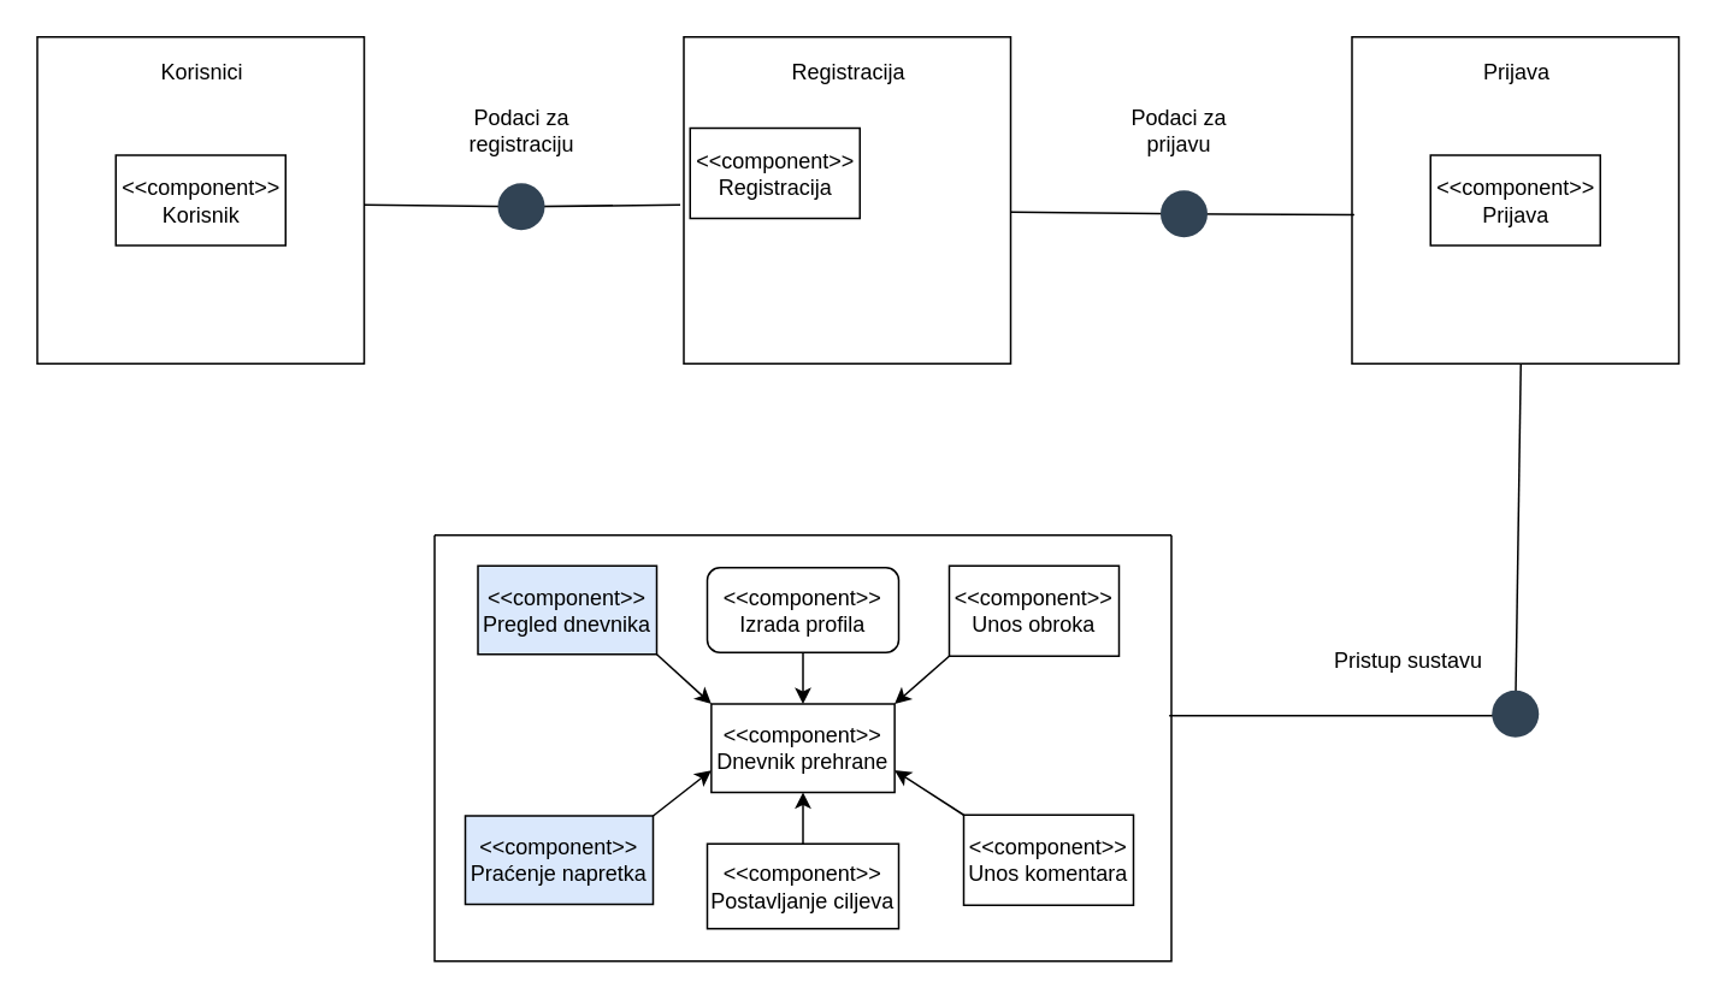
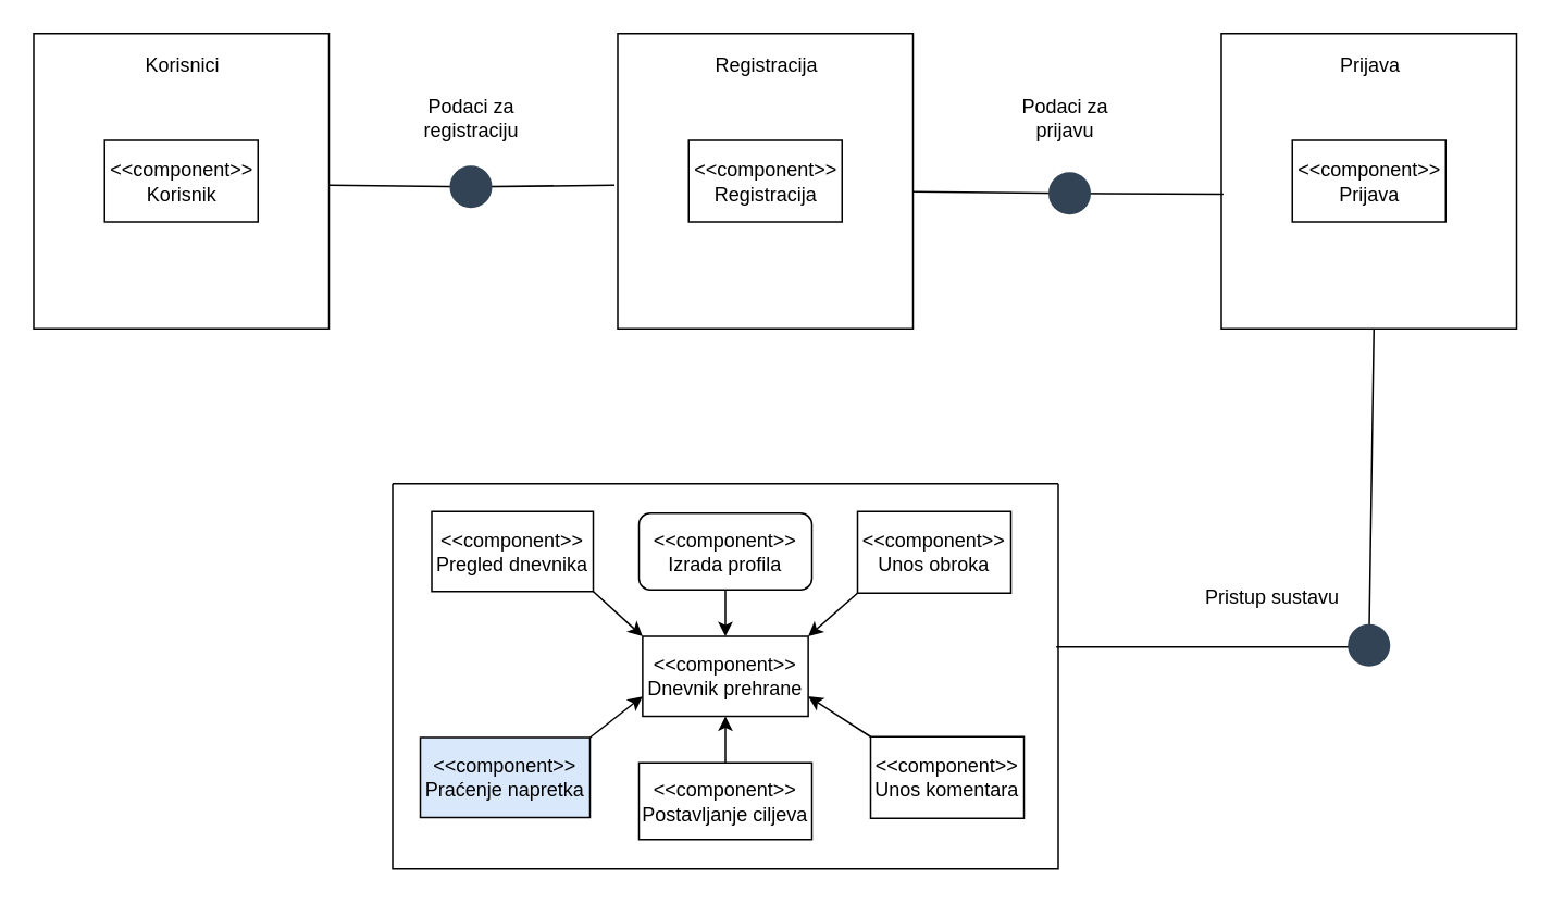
  <mxCell id="0" />
  <mxCell id="1" parent="0" />
  <mxCell id="2" value="" style="whiteSpace=wrap;html=1;aspect=fixed;" parent="1" vertex="1"><mxGeometry x="20" y="20" width="181" height="181" as="geometry" /></mxCell>
  <mxCell id="3" value="Korisnici" style="text;html=1;align=center;verticalAlign=middle;resizable=0;points=[];autosize=1;strokeColor=none;fillColor=none;" parent="1" vertex="1"><mxGeometry x="79" y="27" width="63" height="26" as="geometry" /></mxCell>
  <mxCell id="4" value="&amp;lt;&amp;lt;component&amp;gt;&amp;gt;&lt;div&gt;Korisnik&lt;/div&gt;" style="rounded=0;whiteSpace=wrap;html=1;" parent="1" vertex="1"><mxGeometry x="63.5" y="85.5" width="94" height="50" as="geometry" /></mxCell>
  <mxCell id="5" value="" style="whiteSpace=wrap;html=1;aspect=fixed;" parent="1" vertex="1"><mxGeometry x="378" y="20" width="181" height="181" as="geometry" /></mxCell>
  <mxCell id="6" value="" style="whiteSpace=wrap;html=1;aspect=fixed;" parent="1" vertex="1"><mxGeometry x="748" y="20" width="181" height="181" as="geometry" /></mxCell>
  <mxCell id="7" value="Registracija" style="text;html=1;align=center;verticalAlign=middle;resizable=0;points=[];autosize=1;strokeColor=none;fillColor=none;" parent="1" vertex="1"><mxGeometry x="428" y="27" width="81" height="26" as="geometry" /></mxCell>
  <mxCell id="8" value="Prijava" style="text;html=1;align=center;verticalAlign=middle;resizable=0;points=[];autosize=1;strokeColor=none;fillColor=none;" parent="1" vertex="1"><mxGeometry x="811" y="27" width="55" height="26" as="geometry" /></mxCell>
- <mxCell id="9" value="&amp;lt;&amp;lt;component&amp;gt;&amp;gt;&lt;div&gt;Registracija&lt;/div&gt;" style="rounded=0;whiteSpace=wrap;html=1;" parent="1" vertex="1"><mxGeometry x="381.5" y="70.5" width="94" height="50" as="geometry" /></mxCell>
+ <mxCell id="9" value="&amp;lt;&amp;lt;component&amp;gt;&amp;gt;&lt;div&gt;Registracija&lt;/div&gt;" style="rounded=0;whiteSpace=wrap;html=1;" parent="1" vertex="1"><mxGeometry x="421.5" y="85.5" width="94" height="50" as="geometry" /></mxCell>
  <mxCell id="10" value="&amp;lt;&amp;lt;component&amp;gt;&amp;gt;&lt;div&gt;Prijava&lt;/div&gt;" style="rounded=0;whiteSpace=wrap;html=1;" parent="1" vertex="1"><mxGeometry x="791.5" y="85.5" width="94" height="50" as="geometry" /></mxCell>
  <mxCell id="11" value="" style="endArrow=none;html=1;rounded=0;" parent="1" source="13" edge="1"><mxGeometry width="50" height="50" relative="1" as="geometry"><mxPoint x="201" y="113" as="sourcePoint" /><mxPoint x="376" y="113" as="targetPoint" /></mxGeometry></mxCell>
  <mxCell id="12" value="" style="endArrow=none;html=1;rounded=0;" parent="1" target="13" edge="1"><mxGeometry width="50" height="50" relative="1" as="geometry"><mxPoint x="201" y="113" as="sourcePoint" /><mxPoint x="376" y="113" as="targetPoint" /></mxGeometry></mxCell>
  <mxCell id="13" value="" style="shape=waypoint;sketch=0;fillStyle=solid;size=6;pointerEvents=1;points=[];fillColor=#647687;resizable=0;rotatable=0;perimeter=centerPerimeter;snapToPoint=1;strokeWidth=11;strokeColor=#314354;fontColor=#ffffff;" parent="1" vertex="1"><mxGeometry x="278" y="104" width="20" height="20" as="geometry" /></mxCell>
  <mxCell id="14" value="Podaci za&lt;div&gt;registraciju&lt;/div&gt;" style="text;html=1;align=center;verticalAlign=middle;resizable=0;points=[];autosize=1;strokeColor=none;fillColor=none;" parent="1" vertex="1"><mxGeometry x="250" y="51" width="76" height="41" as="geometry" /></mxCell>
  <mxCell id="15" value="" style="endArrow=none;html=1;rounded=0;entryX=0.007;entryY=0.544;entryDx=0;entryDy=0;entryPerimeter=0;" parent="1" source="17" target="6" edge="1"><mxGeometry width="50" height="50" relative="1" as="geometry"><mxPoint x="559" y="117" as="sourcePoint" /><mxPoint x="748" y="115" as="targetPoint" /></mxGeometry></mxCell>
  <mxCell id="16" value="" style="endArrow=none;html=1;rounded=0;entryDx=0;entryDy=0;entryPerimeter=0;" parent="1" target="17" edge="1"><mxGeometry width="50" height="50" relative="1" as="geometry"><mxPoint x="559" y="117" as="sourcePoint" /><mxPoint x="749" y="118" as="targetPoint" /></mxGeometry></mxCell>
  <mxCell id="17" value="" style="shape=waypoint;sketch=0;fillStyle=solid;size=6;pointerEvents=1;points=[];fillColor=#647687;resizable=0;rotatable=0;perimeter=centerPerimeter;snapToPoint=1;strokeWidth=11;strokeColor=#314354;fontColor=#ffffff;" parent="1" vertex="1"><mxGeometry x="645" y="108" width="20" height="20" as="geometry" /></mxCell>
  <mxCell id="18" value="Podaci za&lt;div&gt;prijavu&lt;/div&gt;" style="text;html=1;align=center;verticalAlign=middle;resizable=0;points=[];autosize=1;strokeColor=none;fillColor=none;" parent="1" vertex="1"><mxGeometry x="616" y="51" width="71" height="41" as="geometry" /></mxCell>
  <mxCell id="19" value="" style="swimlane;startSize=0;" parent="1" vertex="1"><mxGeometry x="240" y="296" width="408" height="236" as="geometry" /></mxCell>
  <mxCell id="20" value="&amp;lt;&amp;lt;component&amp;gt;&amp;gt;&lt;div&gt;Dnevnik prehrane&lt;/div&gt;" style="rounded=0;whiteSpace=wrap;html=1;" parent="19" vertex="1"><mxGeometry x="153.25" y="93.5" width="101.5" height="49" as="geometry" /></mxCell>
  <mxCell id="21" style="edgeStyle=none;rounded=0;orthogonalLoop=1;jettySize=auto;html=1;exitX=1;exitY=1;exitDx=0;exitDy=0;entryX=0;entryY=0;entryDx=0;entryDy=0;" parent="19" source="22" target="20" edge="1"><mxGeometry relative="1" as="geometry" /></mxCell>
- <mxCell id="22" value="&amp;lt;&amp;lt;component&amp;gt;&amp;gt;&lt;div&gt;Pregled dnevnika&lt;/div&gt;" style="rounded=0;whiteSpace=wrap;html=1;fillColor=#dae8fc;" parent="19" vertex="1"><mxGeometry x="24" y="17" width="99" height="49" as="geometry" /></mxCell>
+ <mxCell id="22" value="&amp;lt;&amp;lt;component&amp;gt;&amp;gt;&lt;div&gt;Pregled dnevnika&lt;/div&gt;" style="rounded=0;whiteSpace=wrap;html=1;" parent="19" vertex="1"><mxGeometry x="24" y="17" width="99" height="49" as="geometry" /></mxCell>
  <mxCell id="23" style="edgeStyle=none;rounded=0;orthogonalLoop=1;jettySize=auto;html=1;exitX=0;exitY=1;exitDx=0;exitDy=0;entryX=1;entryY=0;entryDx=0;entryDy=0;" parent="19" source="24" target="20" edge="1"><mxGeometry relative="1" as="geometry" /></mxCell>
  <mxCell id="24" value="&amp;lt;&amp;lt;component&amp;gt;&amp;gt;&lt;div&gt;Unos obroka&lt;/div&gt;" style="rounded=0;whiteSpace=wrap;html=1;" parent="19" vertex="1"><mxGeometry x="285" y="17" width="94" height="50" as="geometry" /></mxCell>
  <mxCell id="25" style="edgeStyle=none;rounded=0;orthogonalLoop=1;jettySize=auto;html=1;exitX=0;exitY=0;exitDx=0;exitDy=0;entryX=1;entryY=0.75;entryDx=0;entryDy=0;" parent="19" source="26" target="20" edge="1"><mxGeometry relative="1" as="geometry" /></mxCell>
  <mxCell id="26" value="&amp;lt;&amp;lt;component&amp;gt;&amp;gt;&lt;div&gt;Unos komentara&lt;/div&gt;" style="rounded=0;whiteSpace=wrap;html=1;" parent="19" vertex="1"><mxGeometry x="293" y="155" width="94" height="50" as="geometry" /></mxCell>
  <mxCell id="27" style="edgeStyle=none;rounded=0;orthogonalLoop=1;jettySize=auto;html=1;exitX=0.5;exitY=0;exitDx=0;exitDy=0;entryX=0.5;entryY=1;entryDx=0;entryDy=0;" parent="19" source="28" target="20" edge="1"><mxGeometry relative="1" as="geometry" /></mxCell>
  <mxCell id="28" value="&amp;lt;&amp;lt;component&amp;gt;&amp;gt;&lt;div&gt;Postavljanje ciljeva&lt;/div&gt;" style="rounded=0;whiteSpace=wrap;html=1;" parent="19" vertex="1"><mxGeometry x="151" y="171" width="106" height="47" as="geometry" /></mxCell>
  <mxCell id="29" style="edgeStyle=none;rounded=0;orthogonalLoop=1;jettySize=auto;html=1;exitX=1;exitY=0;exitDx=0;exitDy=0;entryX=0;entryY=0.75;entryDx=0;entryDy=0;" parent="19" source="30" target="20" edge="1"><mxGeometry relative="1" as="geometry" /></mxCell>
  <mxCell id="30" value="&amp;lt;&amp;lt;component&amp;gt;&amp;gt;&lt;div&gt;Praćenje napretka&lt;/div&gt;" style="rounded=0;whiteSpace=wrap;html=1;fillColor=#dae8fc;" parent="19" vertex="1"><mxGeometry x="17" y="155.5" width="104" height="49" as="geometry" /></mxCell>
  <mxCell id="31" style="edgeStyle=orthogonalEdgeStyle;rounded=0;orthogonalLoop=1;jettySize=auto;html=1;entryX=0.5;entryY=0;entryDx=0;entryDy=0;" edge="1" parent="19" source="32" target="20"><mxGeometry relative="1" as="geometry" /></mxCell>
  <mxCell id="32" value="&amp;lt;&amp;lt;component&amp;gt;&amp;gt;&lt;div&gt;Izrada profila&lt;/div&gt;" style="whiteSpace=wrap;html=1;rounded=1;" vertex="1" parent="19"><mxGeometry x="151" y="18" width="106" height="47" as="geometry" /></mxCell>
  <mxCell id="33" value="" style="endArrow=none;html=1;rounded=0;" parent="1" source="36" edge="1"><mxGeometry width="50" height="50" relative="1" as="geometry"><mxPoint x="839" y="398" as="sourcePoint" /><mxPoint x="841.5" y="201" as="targetPoint" /></mxGeometry></mxCell>
  <mxCell id="34" value="" style="endArrow=none;html=1;rounded=0;exitX=0.997;exitY=0.424;exitDx=0;exitDy=0;exitPerimeter=0;" parent="1" source="19" edge="1"><mxGeometry width="50" height="50" relative="1" as="geometry"><mxPoint x="789" y="446" as="sourcePoint" /><mxPoint x="839" y="396" as="targetPoint" /></mxGeometry></mxCell>
  <mxCell id="35" value="" style="endArrow=none;html=1;rounded=0;" parent="1" target="36" edge="1"><mxGeometry width="50" height="50" relative="1" as="geometry"><mxPoint x="839" y="398" as="sourcePoint" /><mxPoint x="841.5" y="201" as="targetPoint" /></mxGeometry></mxCell>
  <mxCell id="36" value="" style="shape=waypoint;sketch=0;fillStyle=solid;size=6;pointerEvents=1;points=[];fillColor=#647687;resizable=0;rotatable=0;perimeter=centerPerimeter;snapToPoint=1;strokeWidth=11;strokeColor=#314354;fontColor=#ffffff;" parent="1" vertex="1"><mxGeometry x="828.5" y="385" width="20" height="20" as="geometry" /></mxCell>
  <mxCell id="37" value="Pristup sustavu" style="text;html=1;align=center;verticalAlign=middle;resizable=0;points=[];autosize=1;strokeColor=none;fillColor=none;" parent="1" vertex="1"><mxGeometry x="728.5" y="353" width="100" height="26" as="geometry" /></mxCell>
